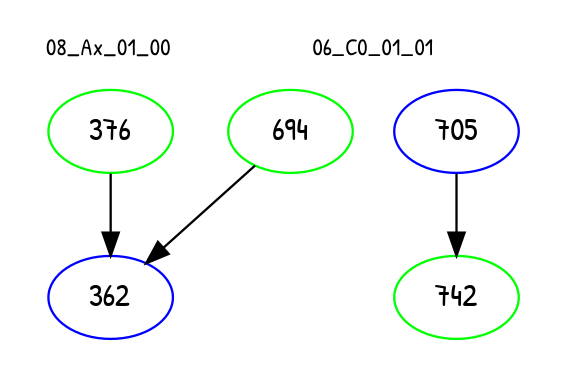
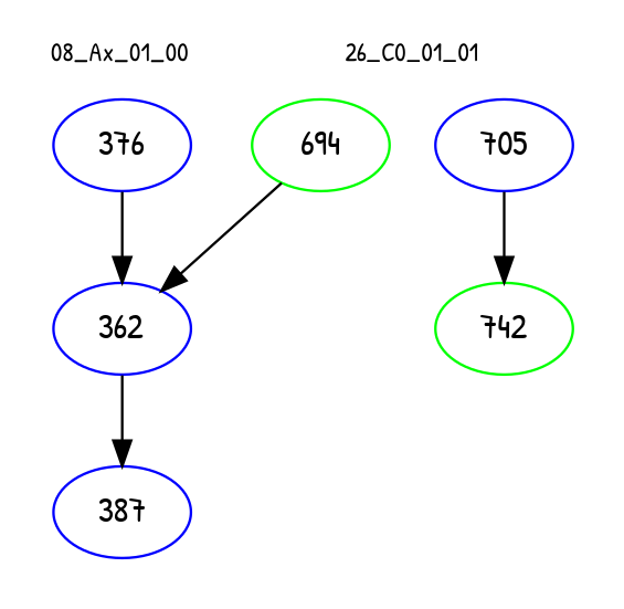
  digraph {
    fontname="Patrick Hand"
    node [color=green fontname="Patrick Hand"]
    edge [color=black fontname="Patrick Hand"]
-   n1 [label=376]
+   n1 [color=blue label=376]
    n2 [color=blue label=362]
+   n3 [color=blue label=387]
    n4 [label=694]
    n5 [color=blue label=705]
    n6 [label=742]
    subgraph cluster_1 {
      color=white
      fontsize=10
      label="08_Ax_01_00"
      n1
      n2
+     n3
    }
    subgraph cluster_2 {
      color=white
      fontsize=10
-     label="06_C0_01_01"
+     label="26_C0_01_01"
      n4
      n5
      n6
    }
    n1 -> n2
+   n2 -> n3
    n4 -> n2
    n5 -> n6
  }
